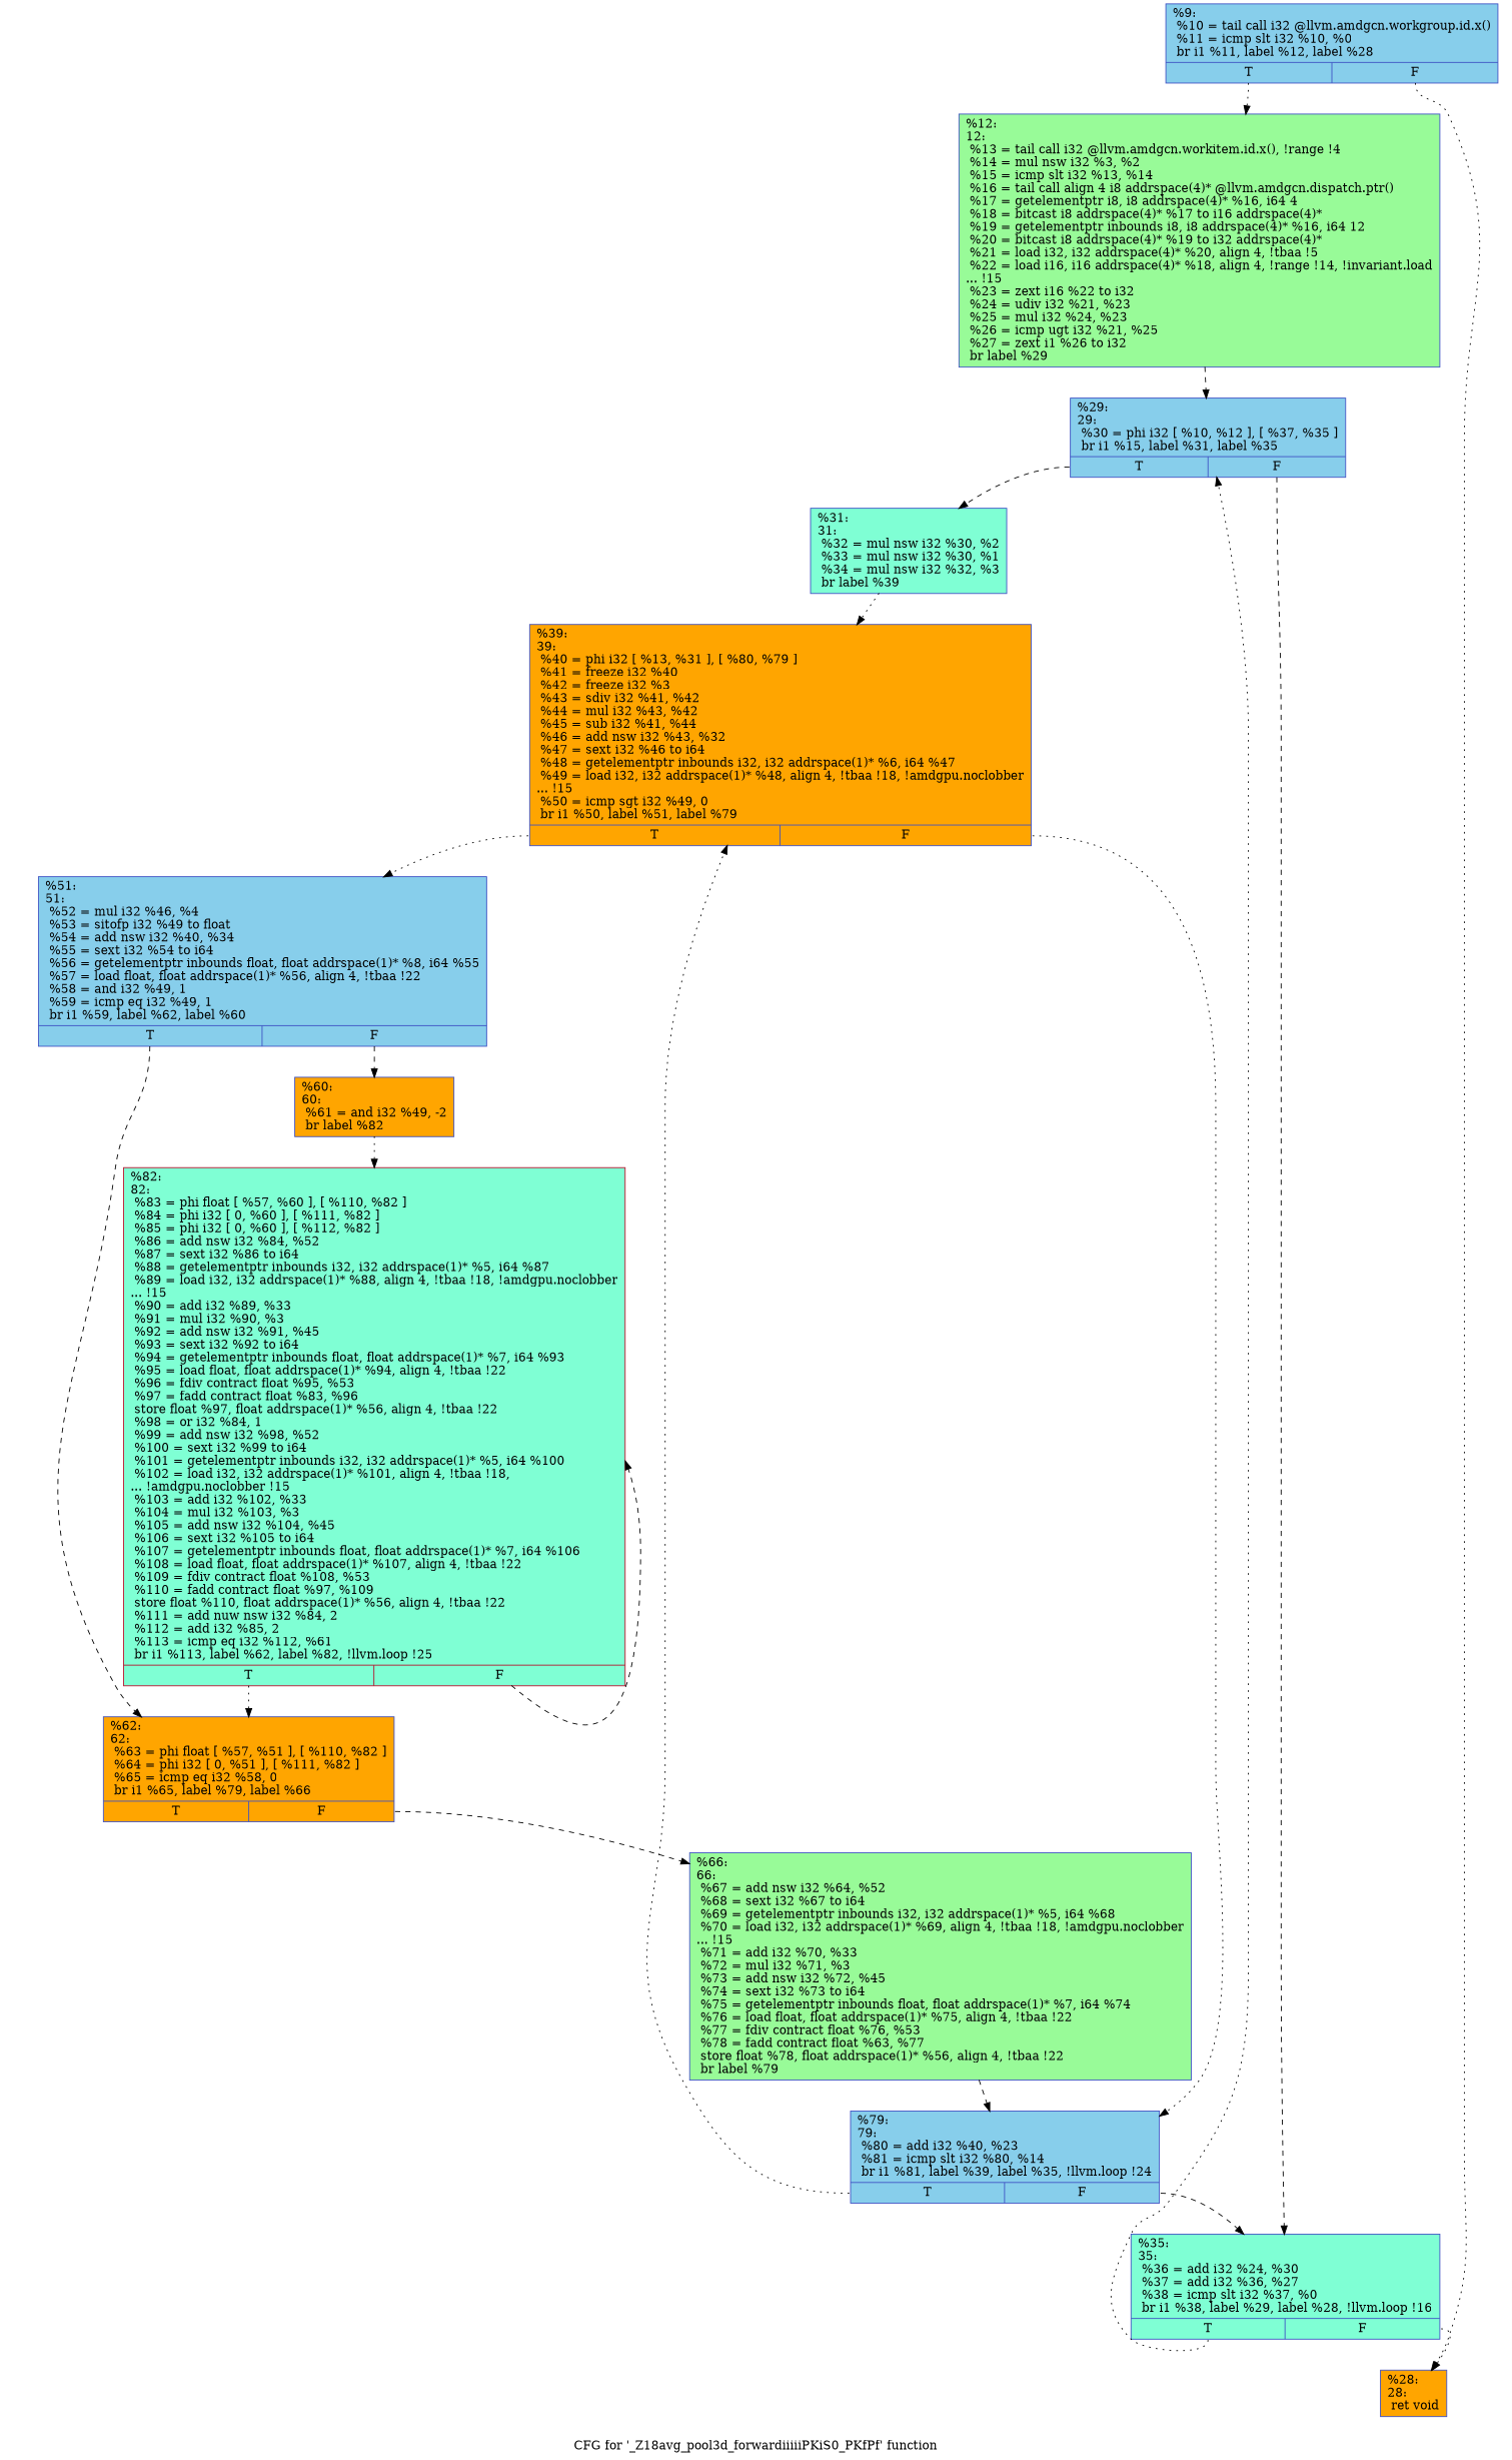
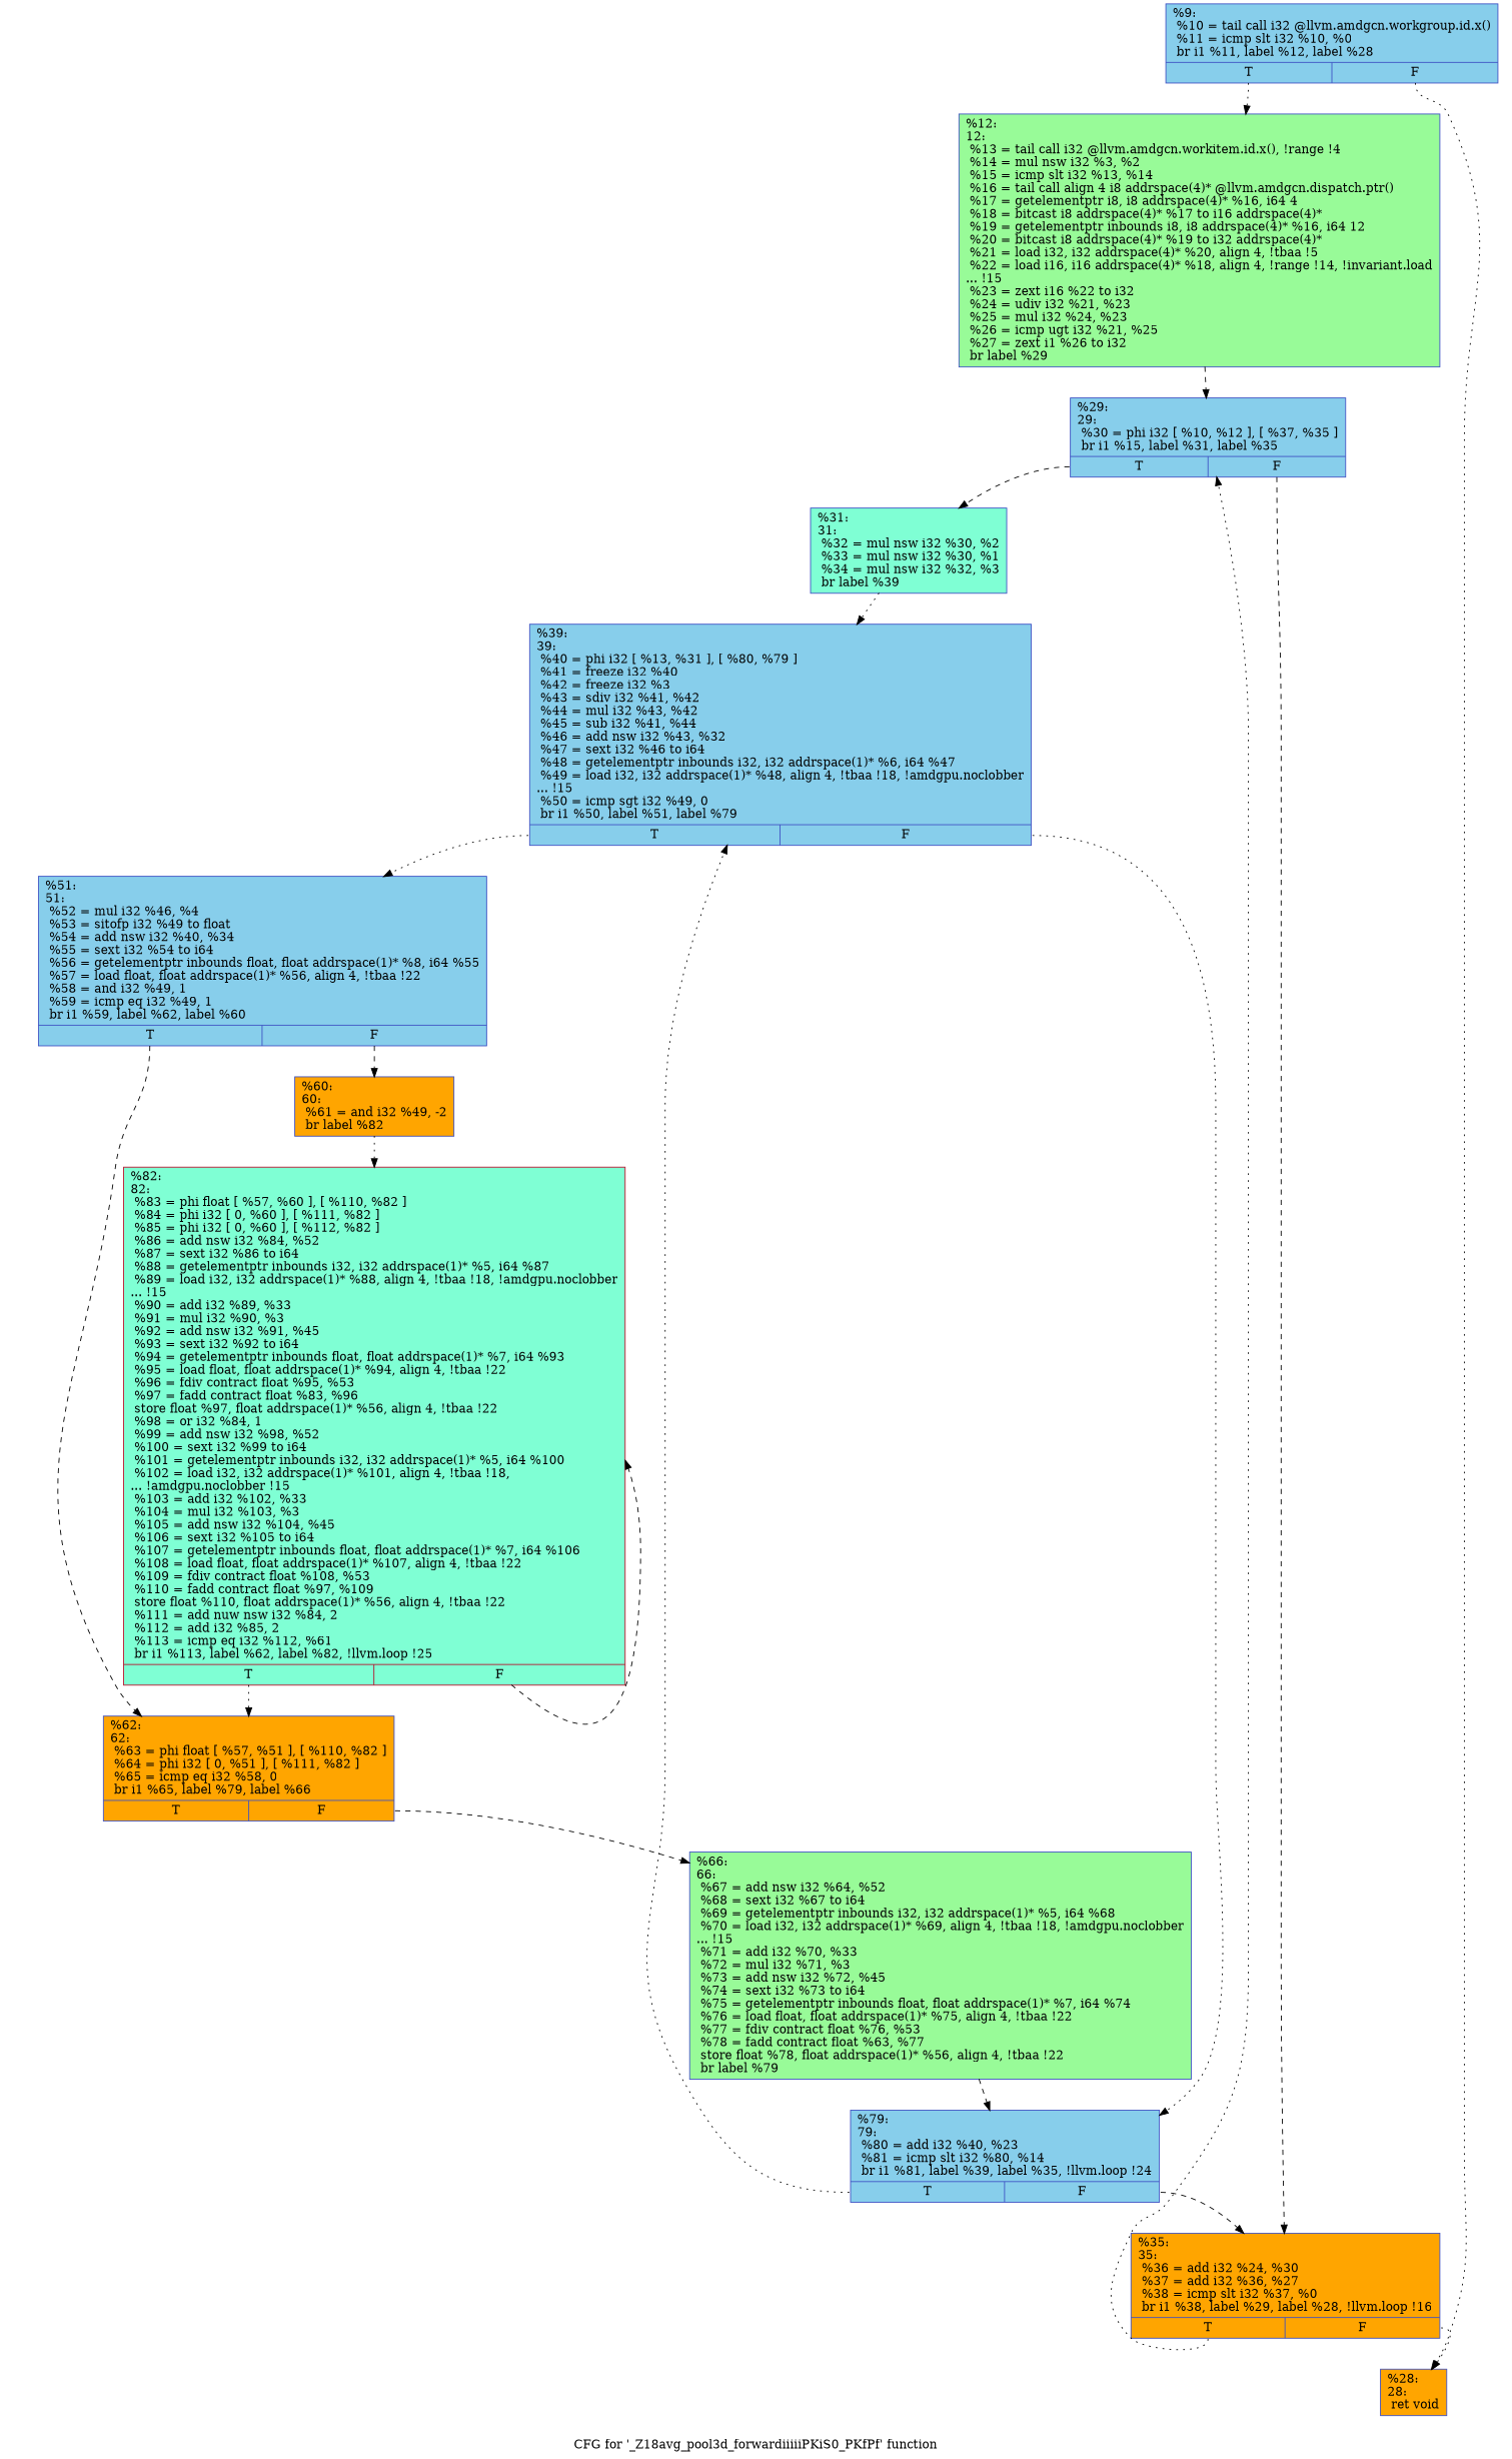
  digraph {
    label="CFG for '_Z18avg_pool3d_forwardiiiiiPKiS0_PKfPf' function"
    node [color="#3d50c3ff" fillcolor=skyblue shape=record style=filled]
    edge [style=dotted tailport=s0]
    n1 [label="{%9:\l  %10 = tail call i32 @llvm.amdgcn.workgroup.id.x()\l  %11 = icmp slt i32 %10, %0\l  br i1 %11, label %12, label %28\l|{<s0>T|<s1>F}}"]
    n2 [fillcolor=palegreen label="{%12:\l12:                                               \l  %13 = tail call i32 @llvm.amdgcn.workitem.id.x(), !range !4\l  %14 = mul nsw i32 %3, %2\l  %15 = icmp slt i32 %13, %14\l  %16 = tail call align 4 i8 addrspace(4)* @llvm.amdgcn.dispatch.ptr()\l  %17 = getelementptr i8, i8 addrspace(4)* %16, i64 4\l  %18 = bitcast i8 addrspace(4)* %17 to i16 addrspace(4)*\l  %19 = getelementptr inbounds i8, i8 addrspace(4)* %16, i64 12\l  %20 = bitcast i8 addrspace(4)* %19 to i32 addrspace(4)*\l  %21 = load i32, i32 addrspace(4)* %20, align 4, !tbaa !5\l  %22 = load i16, i16 addrspace(4)* %18, align 4, !range !14, !invariant.load\l... !15\l  %23 = zext i16 %22 to i32\l  %24 = udiv i32 %21, %23\l  %25 = mul i32 %24, %23\l  %26 = icmp ugt i32 %21, %25\l  %27 = zext i1 %26 to i32\l  br label %29\l}"]
    n3 [fillcolor=orange label="{%28:\l28:                                               \l  ret void\l}"]
    n4 [label="{%29:\l29:                                               \l  %30 = phi i32 [ %10, %12 ], [ %37, %35 ]\l  br i1 %15, label %31, label %35\l|{<s0>T|<s1>F}}"]
    n5 [fillcolor=aquamarine label="{%31:\l31:                                               \l  %32 = mul nsw i32 %30, %2\l  %33 = mul nsw i32 %30, %1\l  %34 = mul nsw i32 %32, %3\l  br label %39\l}"]
-   n6 [fillcolor=aquamarine label="{%35:\l35:                                               \l  %36 = add i32 %24, %30\l  %37 = add i32 %36, %27\l  %38 = icmp slt i32 %37, %0\l  br i1 %38, label %29, label %28, !llvm.loop !16\l|{<s0>T|<s1>F}}"]
-   n7 [fillcolor=orange label="{%39:\l39:                                               \l  %40 = phi i32 [ %13, %31 ], [ %80, %79 ]\l  %41 = freeze i32 %40\l  %42 = freeze i32 %3\l  %43 = sdiv i32 %41, %42\l  %44 = mul i32 %43, %42\l  %45 = sub i32 %41, %44\l  %46 = add nsw i32 %43, %32\l  %47 = sext i32 %46 to i64\l  %48 = getelementptr inbounds i32, i32 addrspace(1)* %6, i64 %47\l  %49 = load i32, i32 addrspace(1)* %48, align 4, !tbaa !18, !amdgpu.noclobber\l... !15\l  %50 = icmp sgt i32 %49, 0\l  br i1 %50, label %51, label %79\l|{<s0>T|<s1>F}}"]
+   n6 [fillcolor=orange label="{%35:\l35:                                               \l  %36 = add i32 %24, %30\l  %37 = add i32 %36, %27\l  %38 = icmp slt i32 %37, %0\l  br i1 %38, label %29, label %28, !llvm.loop !16\l|{<s0>T|<s1>F}}"]
+   n7 [label="{%39:\l39:                                               \l  %40 = phi i32 [ %13, %31 ], [ %80, %79 ]\l  %41 = freeze i32 %40\l  %42 = freeze i32 %3\l  %43 = sdiv i32 %41, %42\l  %44 = mul i32 %43, %42\l  %45 = sub i32 %41, %44\l  %46 = add nsw i32 %43, %32\l  %47 = sext i32 %46 to i64\l  %48 = getelementptr inbounds i32, i32 addrspace(1)* %6, i64 %47\l  %49 = load i32, i32 addrspace(1)* %48, align 4, !tbaa !18, !amdgpu.noclobber\l... !15\l  %50 = icmp sgt i32 %49, 0\l  br i1 %50, label %51, label %79\l|{<s0>T|<s1>F}}"]
    n8 [label="{%51:\l51:                                               \l  %52 = mul i32 %46, %4\l  %53 = sitofp i32 %49 to float\l  %54 = add nsw i32 %40, %34\l  %55 = sext i32 %54 to i64\l  %56 = getelementptr inbounds float, float addrspace(1)* %8, i64 %55\l  %57 = load float, float addrspace(1)* %56, align 4, !tbaa !22\l  %58 = and i32 %49, 1\l  %59 = icmp eq i32 %49, 1\l  br i1 %59, label %62, label %60\l|{<s0>T|<s1>F}}"]
    n9 [label="{%79:\l79:                                               \l  %80 = add i32 %40, %23\l  %81 = icmp slt i32 %80, %14\l  br i1 %81, label %39, label %35, !llvm.loop !24\l|{<s0>T|<s1>F}}"]
    n10 [fillcolor=orange label="{%62:\l62:                                               \l  %63 = phi float [ %57, %51 ], [ %110, %82 ]\l  %64 = phi i32 [ 0, %51 ], [ %111, %82 ]\l  %65 = icmp eq i32 %58, 0\l  br i1 %65, label %79, label %66\l|{<s0>T|<s1>F}}"]
    n11 [fillcolor=orange label="{%60:\l60:                                               \l  %61 = and i32 %49, -2\l  br label %82\l}"]
    n12 [fillcolor=palegreen label="{%66:\l66:                                               \l  %67 = add nsw i32 %64, %52\l  %68 = sext i32 %67 to i64\l  %69 = getelementptr inbounds i32, i32 addrspace(1)* %5, i64 %68\l  %70 = load i32, i32 addrspace(1)* %69, align 4, !tbaa !18, !amdgpu.noclobber\l... !15\l  %71 = add i32 %70, %33\l  %72 = mul i32 %71, %3\l  %73 = add nsw i32 %72, %45\l  %74 = sext i32 %73 to i64\l  %75 = getelementptr inbounds float, float addrspace(1)* %7, i64 %74\l  %76 = load float, float addrspace(1)* %75, align 4, !tbaa !22\l  %77 = fdiv contract float %76, %53\l  %78 = fadd contract float %63, %77\l  store float %78, float addrspace(1)* %56, align 4, !tbaa !22\l  br label %79\l}"]
    n13 [color="#b70d28ff" fillcolor=aquamarine label="{%82:\l82:                                               \l  %83 = phi float [ %57, %60 ], [ %110, %82 ]\l  %84 = phi i32 [ 0, %60 ], [ %111, %82 ]\l  %85 = phi i32 [ 0, %60 ], [ %112, %82 ]\l  %86 = add nsw i32 %84, %52\l  %87 = sext i32 %86 to i64\l  %88 = getelementptr inbounds i32, i32 addrspace(1)* %5, i64 %87\l  %89 = load i32, i32 addrspace(1)* %88, align 4, !tbaa !18, !amdgpu.noclobber\l... !15\l  %90 = add i32 %89, %33\l  %91 = mul i32 %90, %3\l  %92 = add nsw i32 %91, %45\l  %93 = sext i32 %92 to i64\l  %94 = getelementptr inbounds float, float addrspace(1)* %7, i64 %93\l  %95 = load float, float addrspace(1)* %94, align 4, !tbaa !22\l  %96 = fdiv contract float %95, %53\l  %97 = fadd contract float %83, %96\l  store float %97, float addrspace(1)* %56, align 4, !tbaa !22\l  %98 = or i32 %84, 1\l  %99 = add nsw i32 %98, %52\l  %100 = sext i32 %99 to i64\l  %101 = getelementptr inbounds i32, i32 addrspace(1)* %5, i64 %100\l  %102 = load i32, i32 addrspace(1)* %101, align 4, !tbaa !18,\l... !amdgpu.noclobber !15\l  %103 = add i32 %102, %33\l  %104 = mul i32 %103, %3\l  %105 = add nsw i32 %104, %45\l  %106 = sext i32 %105 to i64\l  %107 = getelementptr inbounds float, float addrspace(1)* %7, i64 %106\l  %108 = load float, float addrspace(1)* %107, align 4, !tbaa !22\l  %109 = fdiv contract float %108, %53\l  %110 = fadd contract float %97, %109\l  store float %110, float addrspace(1)* %56, align 4, !tbaa !22\l  %111 = add nuw nsw i32 %84, 2\l  %112 = add i32 %85, 2\l  %113 = icmp eq i32 %112, %61\l  br i1 %113, label %62, label %82, !llvm.loop !25\l|{<s0>T|<s1>F}}"]
    n1 -> n2
    n1 -> n3 [tailport=s1]
    n2 -> n4 [style=dashed]
    n4 -> n5 [style=dashed]
    n4 -> n6 [style=dashed tailport=s1]
    n5 -> n7
    n6 -> n3 [tailport=s1]
    n6 -> n4
    n7 -> n8
    n7 -> n9 [tailport=s1]
    n8 -> n10 [style=dashed]
    n8 -> n11 [style=dashed tailport=s1]
    n9 -> n6 [style=dashed tailport=s1]
    n9 -> n7
    n10 -> n12 [style=dashed tailport=s1]
    n11 -> n13
    n12 -> n9 [style=dashed]
    n13 -> n10
    n13 -> n13 [style=dashed tailport=s1]
  }
